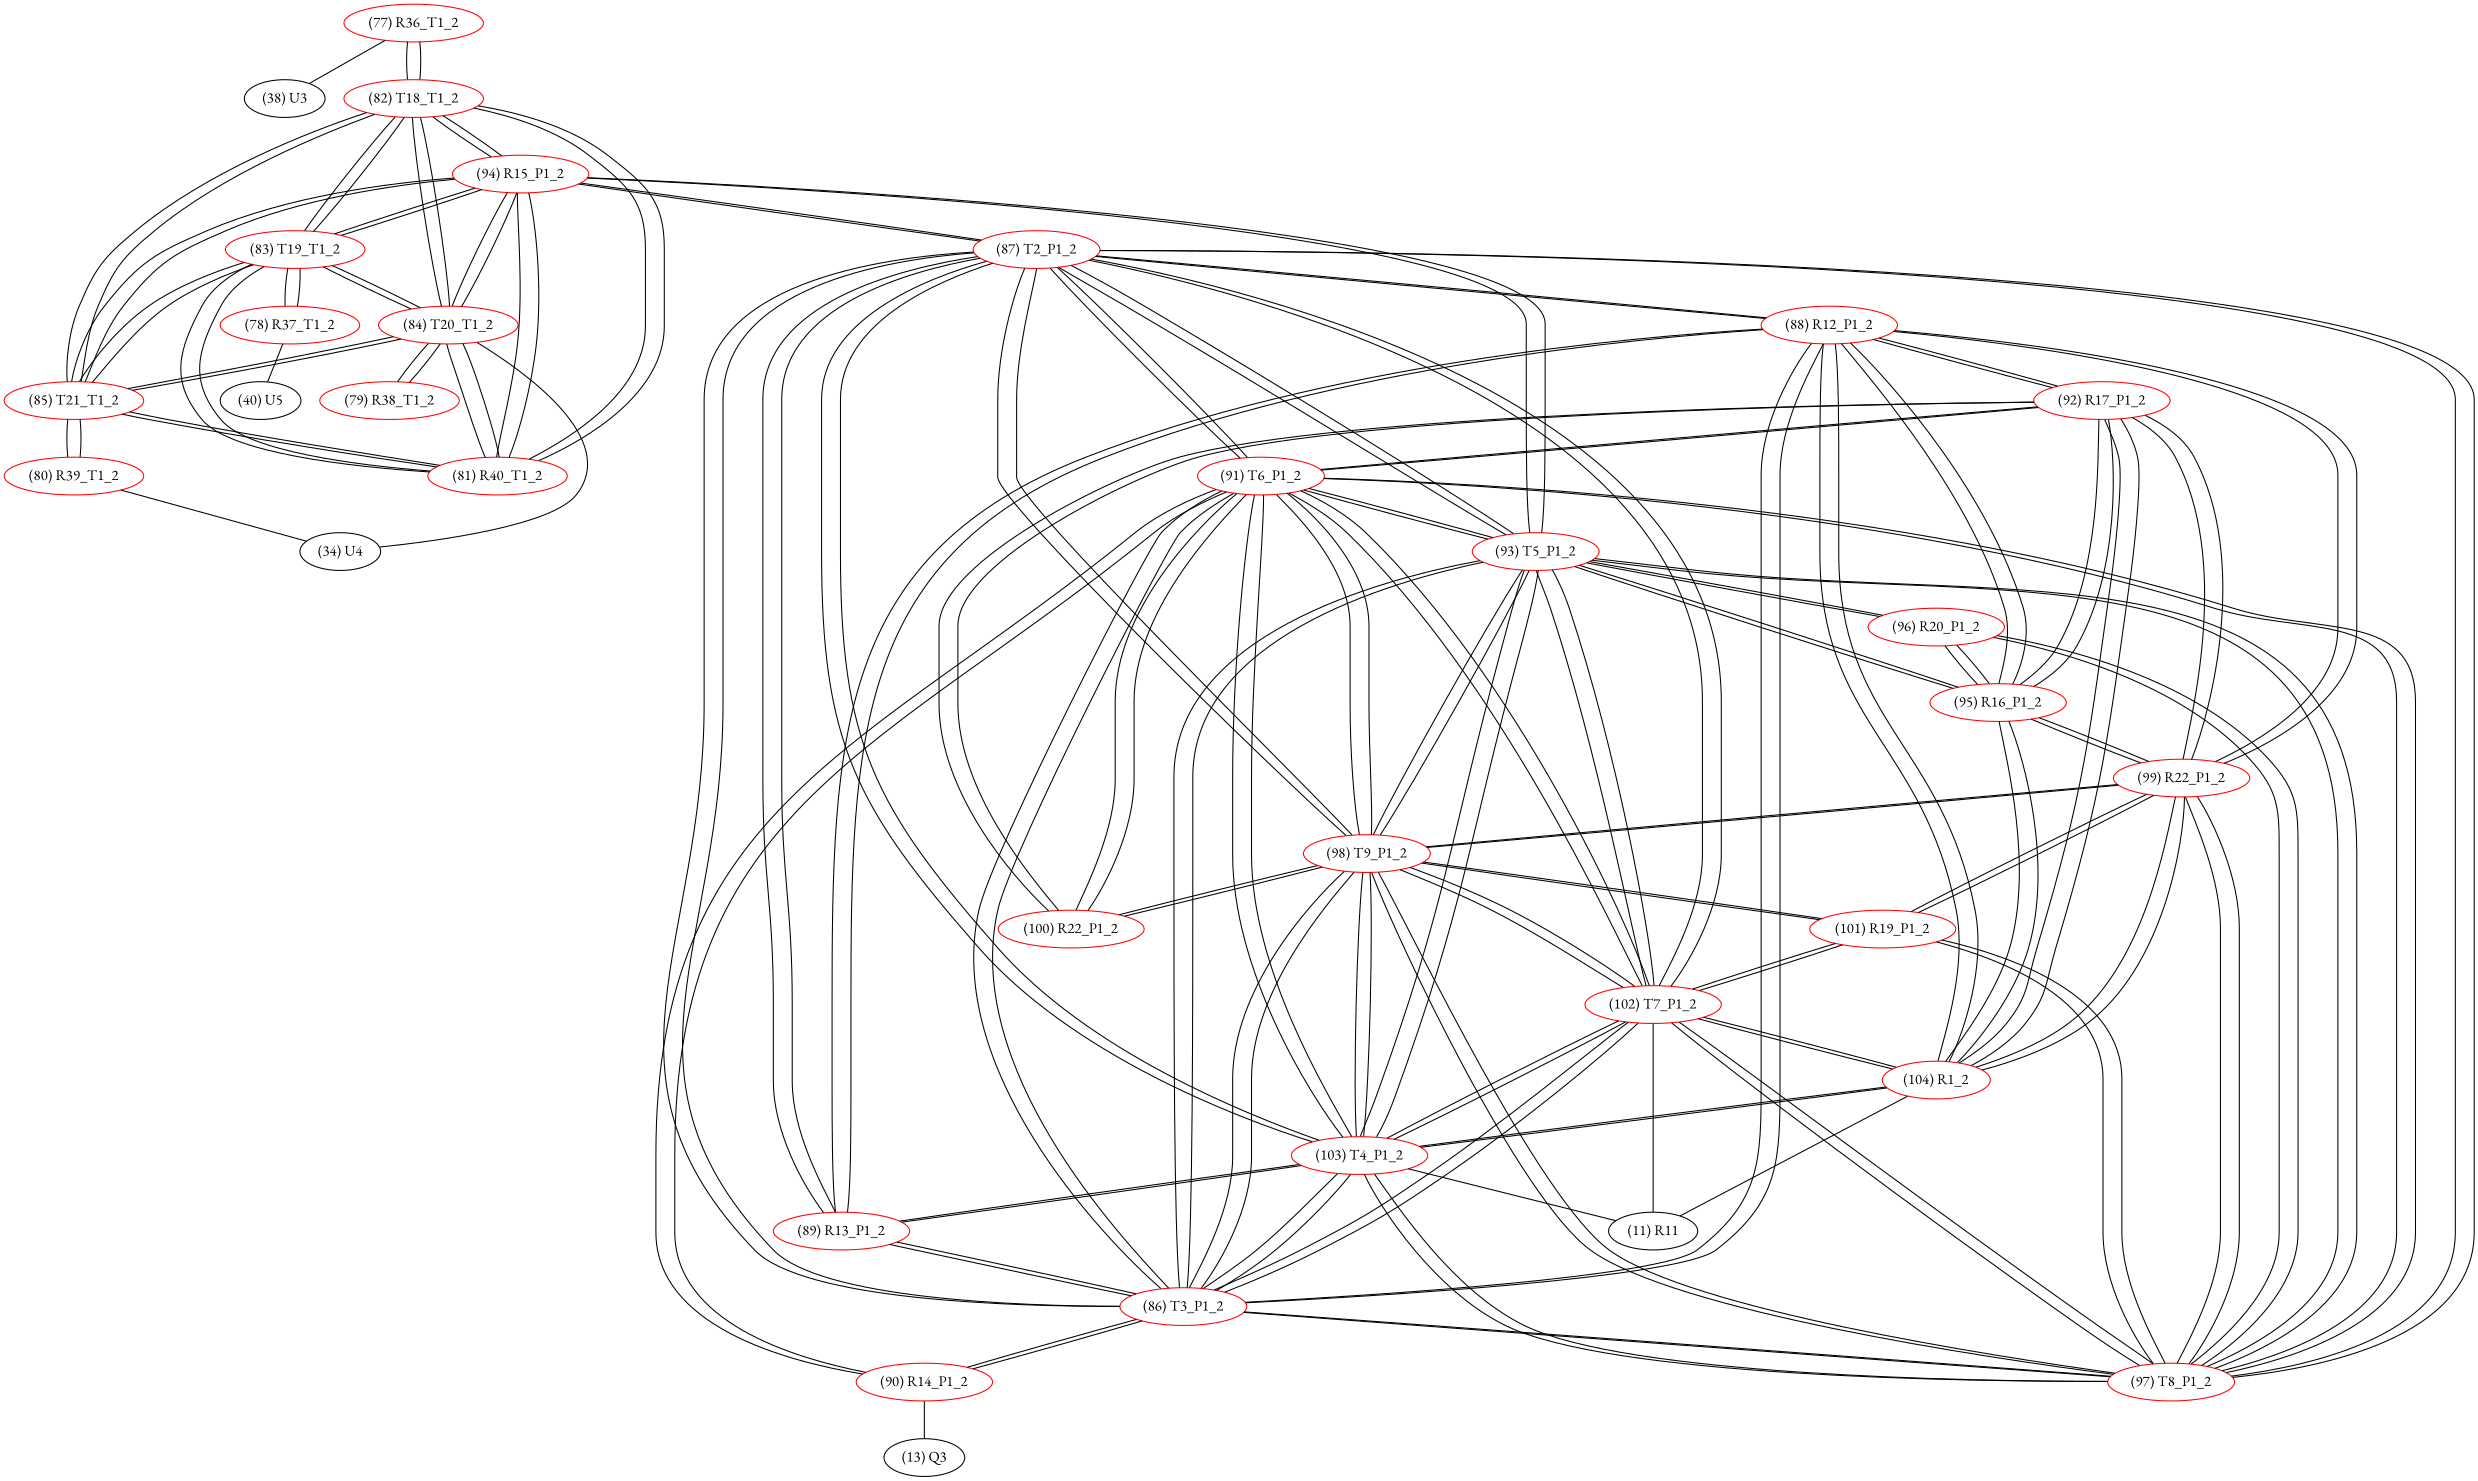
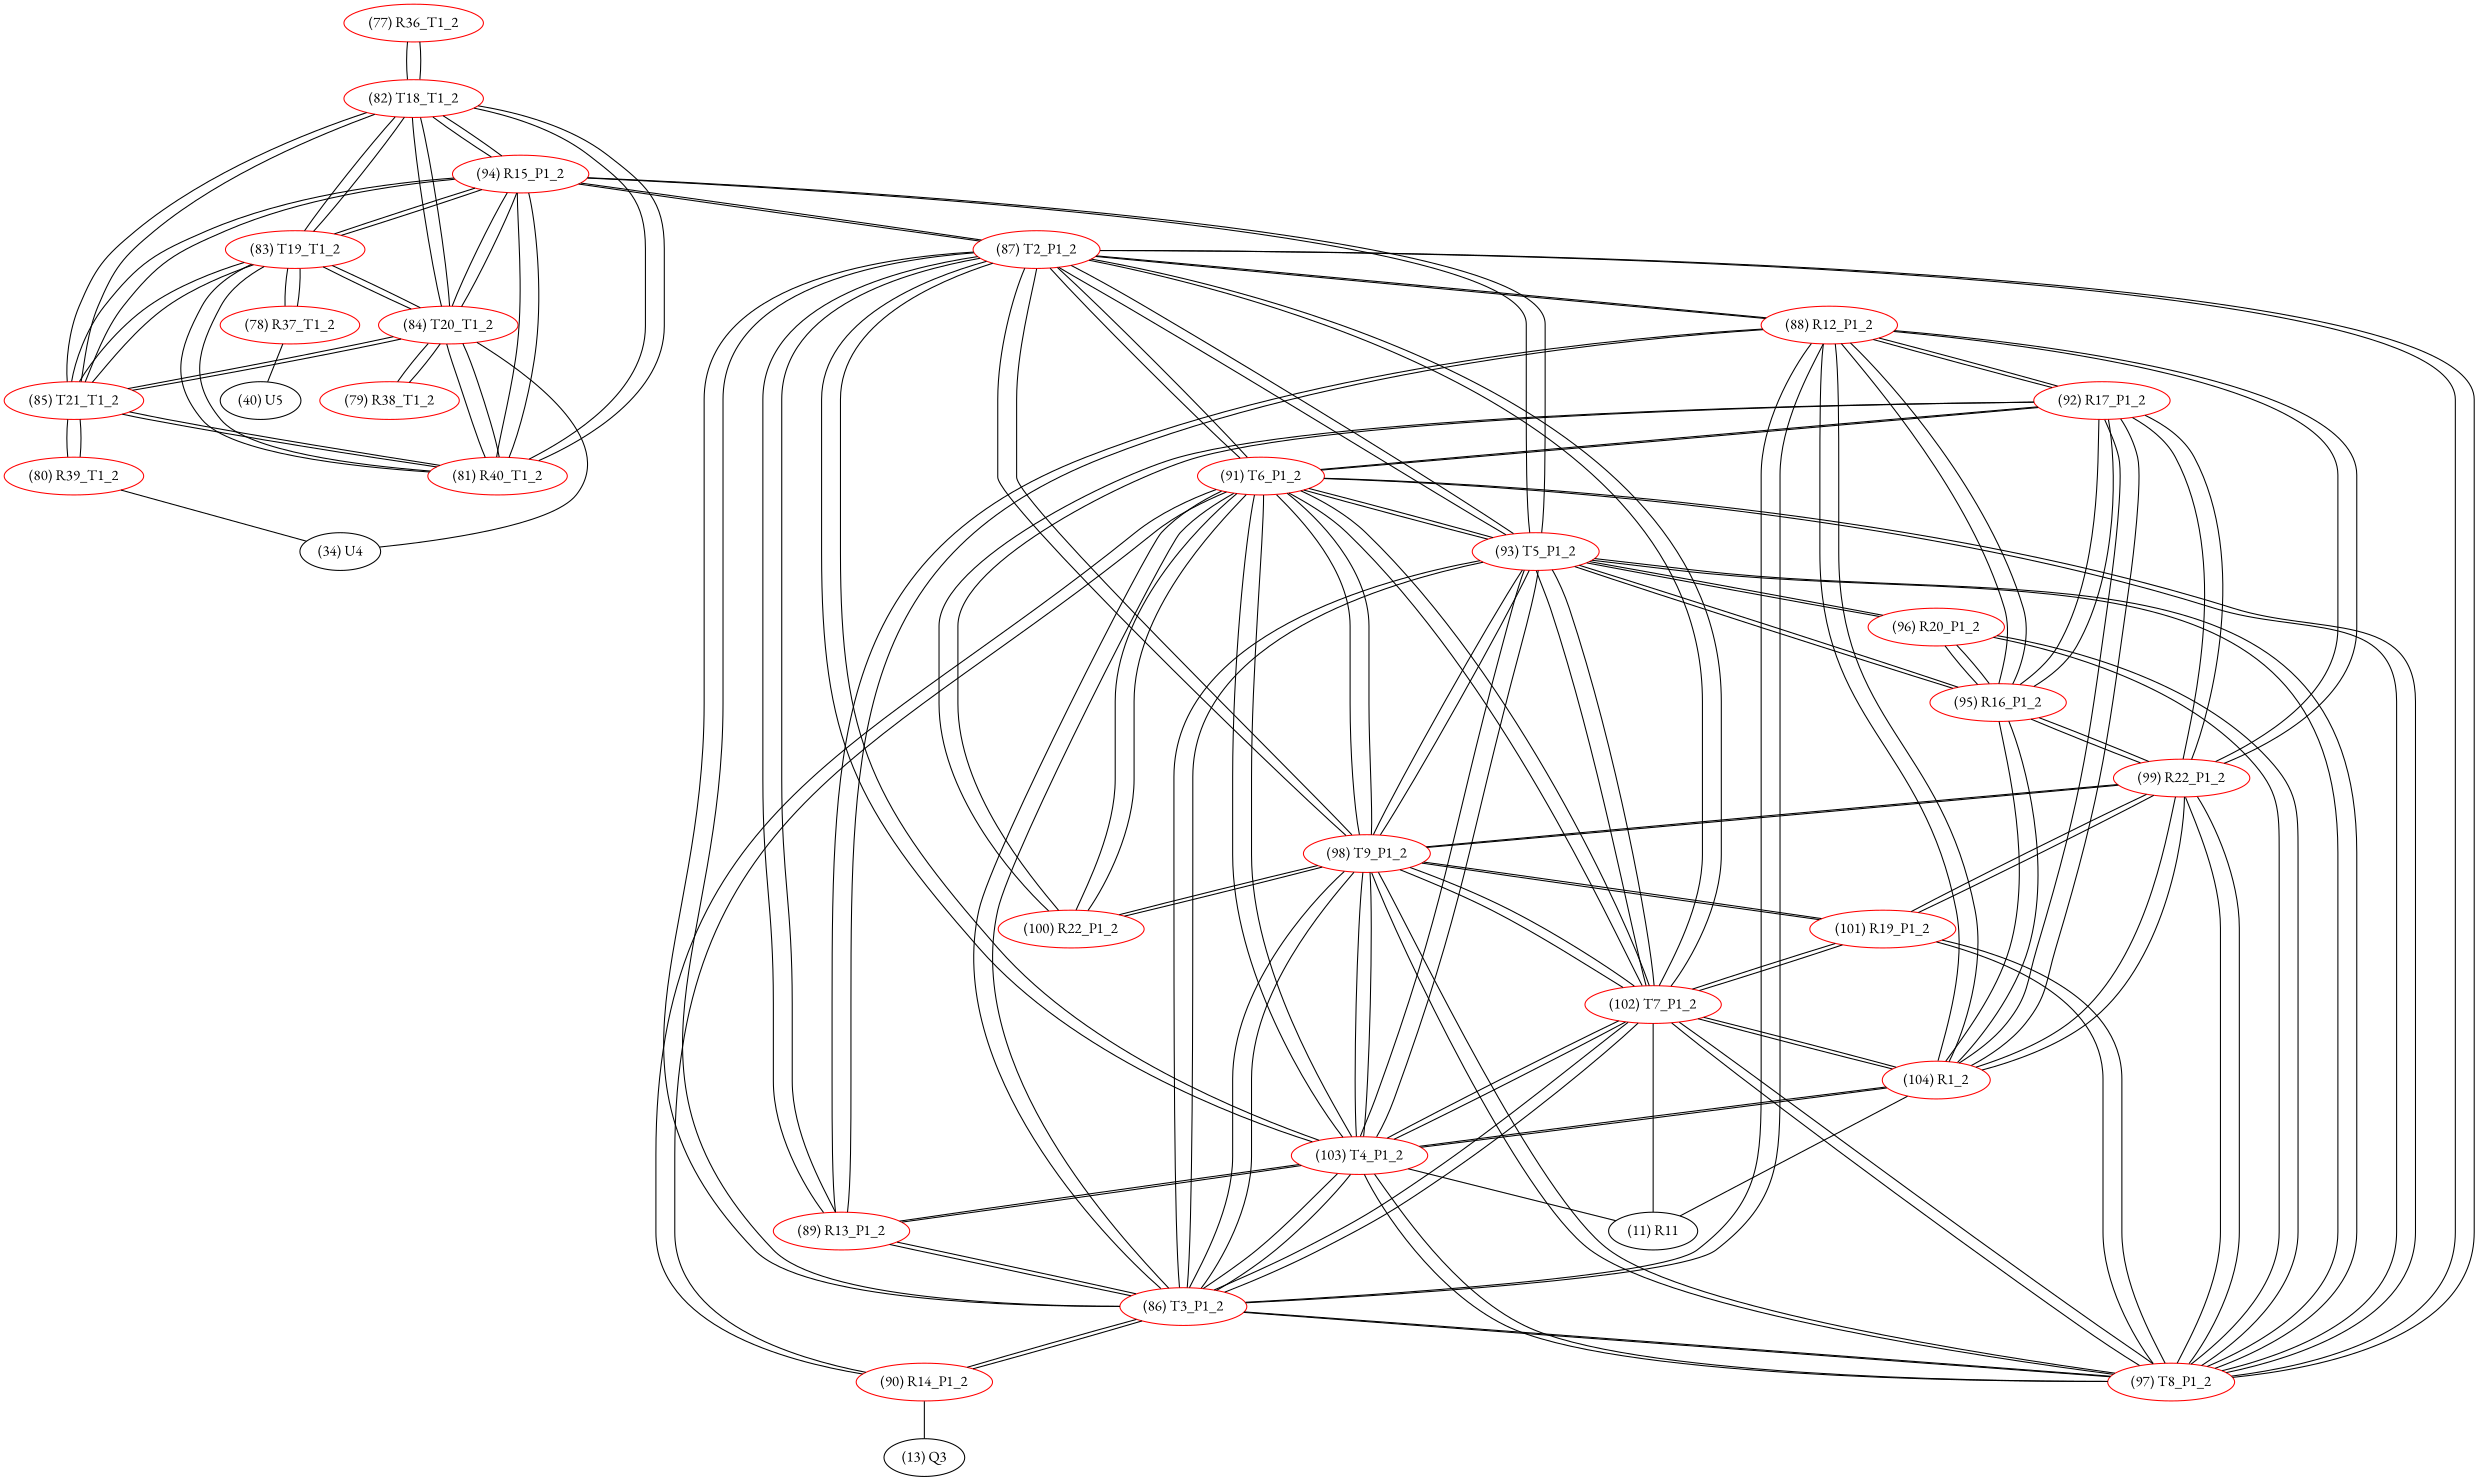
  graph {
    fontname="EB Garamond"
    node [color=red fontname="EB Garamond"]
    edge [fontname="EB Garamond"]
    n1 [label="(77) R36_T1_2"]
-   n2 [label="(38) U3" color=""]
    n3 [label="(82) T18_T1_2"]
    n4 [label="(83) T19_T1_2"]
    n5 [label="(84) T20_T1_2"]
    n6 [label="(85) T21_T1_2"]
    n7 [label="(81) R40_T1_2"]
    n8 [label="(94) R15_P1_2"]
    n9 [label="(78) R37_T1_2"]
    n10 [label="(79) R38_T1_2"]
    n11 [label="(34) U4" color=""]
    n12 [label="(80) R39_T1_2"]
    n13 [label="(93) T5_P1_2"]
    n14 [label="(87) T2_P1_2"]
    n15 [label="(40) U5" color=""]
    n16 [label="(86) T3_P1_2"]
    n17 [label="(103) T4_P1_2"]
    n18 [label="(102) T7_P1_2"]
    n19 [label="(98) T9_P1_2"]
    n20 [label="(97) T8_P1_2"]
    n21 [label="(91) T6_P1_2"]
    n22 [label="(95) R16_P1_2"]
    n23 [label="(96) R20_P1_2"]
    n24 [label="(89) R13_P1_2"]
    n25 [label="(88) R12_P1_2"]
    n26 [label="(90) R14_P1_2"]
    n27 [label="(104) R1_2"]
    n28 [label="(11) R11" color=""]
    n29 [label="(101) R19_P1_2"]
    n30 [label="(99) R22_P1_2"]
    n31 [label="(100) R22_P1_2"]
    n32 [label="(92) R17_P1_2"]
    n33 [label="(13) Q3" color=""]
-   n1 -- n2
    n1 -- n3
    n3 -- n1
    n3 -- n4
    n3 -- n5
    n3 -- n6
    n3 -- n7
    n3 -- n8
    n4 -- n3
    n4 -- n5
    n4 -- n6
    n4 -- n7
    n4 -- n8
    n4 -- n9
    n5 -- n3
    n5 -- n4
    n5 -- n6
    n5 -- n7
    n5 -- n8
    n5 -- n10
    n5 -- n11
    n6 -- n3
    n6 -- n4
    n6 -- n5
    n6 -- n7
    n6 -- n8
    n6 -- n12
    n7 -- n3
    n7 -- n4
    n7 -- n5
    n7 -- n6
    n7 -- n8
    n8 -- n3
    n8 -- n4
    n8 -- n5
    n8 -- n6
    n8 -- n7
    n8 -- n13
    n8 -- n14
    n9 -- n4
    n9 -- n15
    n10 -- n5
    n12 -- n6
    n12 -- n11
    n13 -- n8
    n13 -- n14
    n13 -- n16
    n13 -- n17
    n13 -- n18
    n13 -- n19
    n13 -- n20
    n13 -- n21
    n13 -- n22
    n13 -- n23
    n14 -- n8
    n14 -- n13
    n14 -- n16
    n14 -- n17
    n14 -- n18
    n14 -- n19
    n14 -- n20
    n14 -- n21
    n14 -- n24
    n14 -- n25
    n16 -- n13
    n16 -- n14
    n16 -- n17
    n16 -- n18
    n16 -- n19
    n16 -- n20
    n16 -- n21
    n16 -- n24
    n16 -- n25
    n16 -- n26
    n17 -- n13
    n17 -- n14
    n17 -- n16
    n17 -- n18
    n17 -- n19
    n17 -- n20
    n17 -- n21
    n17 -- n24
    n17 -- n27
    n17 -- n28
    n18 -- n13
    n18 -- n14
    n18 -- n16
    n18 -- n17
    n18 -- n19
    n18 -- n20
    n18 -- n21
    n18 -- n27
    n18 -- n28
    n18 -- n29
    n19 -- n13
    n19 -- n14
    n19 -- n16
    n19 -- n17
    n19 -- n18
    n19 -- n20
    n19 -- n21
    n19 -- n29
    n19 -- n30
    n19 -- n31
    n20 -- n13
    n20 -- n14
    n20 -- n16
    n20 -- n17
    n20 -- n18
    n20 -- n19
    n20 -- n21
    n20 -- n23
    n20 -- n29
    n20 -- n30
    n21 -- n13
    n21 -- n14
    n21 -- n16
    n21 -- n17
    n21 -- n18
    n21 -- n19
    n21 -- n20
    n21 -- n26
    n21 -- n31
    n21 -- n32
    n22 -- n13
    n22 -- n23
    n22 -- n25
    n22 -- n27
    n22 -- n30
    n22 -- n32
    n23 -- n13
    n23 -- n20
    n23 -- n22
    n24 -- n14
    n24 -- n16
    n24 -- n17
    n24 -- n25
    n25 -- n14
    n25 -- n16
    n25 -- n22
    n25 -- n24
    n25 -- n27
    n25 -- n30
    n25 -- n32
    n26 -- n16
    n26 -- n21
    n26 -- n33
    n27 -- n17
    n27 -- n18
    n27 -- n22
    n27 -- n25
    n27 -- n28
    n27 -- n30
    n27 -- n32
    n29 -- n18
    n29 -- n19
    n29 -- n20
    n29 -- n30
    n30 -- n19
    n30 -- n20
    n30 -- n22
    n30 -- n25
    n30 -- n27
    n30 -- n29
    n30 -- n32
    n31 -- n19
    n31 -- n21
    n31 -- n32
    n32 -- n21
    n32 -- n22
    n32 -- n25
    n32 -- n27
    n32 -- n30
    n32 -- n31
  }
